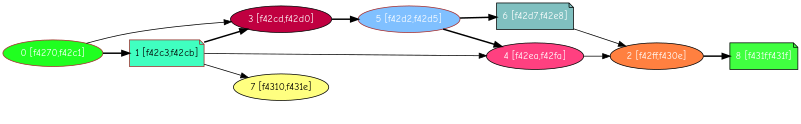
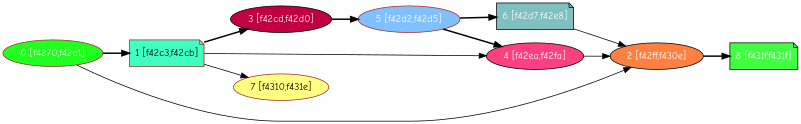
  digraph {
    fontname="Comic Neue"
    rankdir=LR
    node [color=black fontcolor="#ffffff" fontname="Comic Neue" shape=ellipse style=filled]
    edge [fontname="Comic Neue" style=bold]
    n1 [color=brown fillcolor="#20FF20" label="0 [f4270,f42c1]"]
    n2 [color=brown fillcolor="#40FFC0" fontcolor="#000000" label="1 [f42c3,f42cb]" shape=note]
    n3 [fillcolor="#FF8040" label="2 [f42ff,f430e]"]
    n4 [fillcolor="#C00040" label="3 [f42cd,f42d0]"]
    n5 [fillcolor="#FF4080" label="4 [f42ea,f42fa]"]
-   n6 [fillcolor="#FFFF80" fontcolor="#000000" label="7 [f4310,f431e]"]
+   n6 [color=brown fillcolor="#FFFF80" fontcolor="#000000" label="7 [f4310,f431e]"]
    n7 [fillcolor="#40FF40" label="8 [f431f,f431f]" shape=note]
    n8 [color=brown fillcolor="#80C0FF" label="5 [f42d2,f42d5]"]
    n9 [fillcolor="#80C0C0" label="6 [f42d7,f42e8]" shape=note]
    n1 -> n2
-   n1 -> n4 [style=solid]
+   n1 -> n3 [style=solid]
    n2 -> n4
    n2 -> n5 [style=solid]
    n2 -> n6 [style=solid]
    n3 -> n7
    n4 -> n8
    n5 -> n3 [style=solid]
    n8 -> n5
    n8 -> n9
    n9 -> n3 [style=solid]
  }
